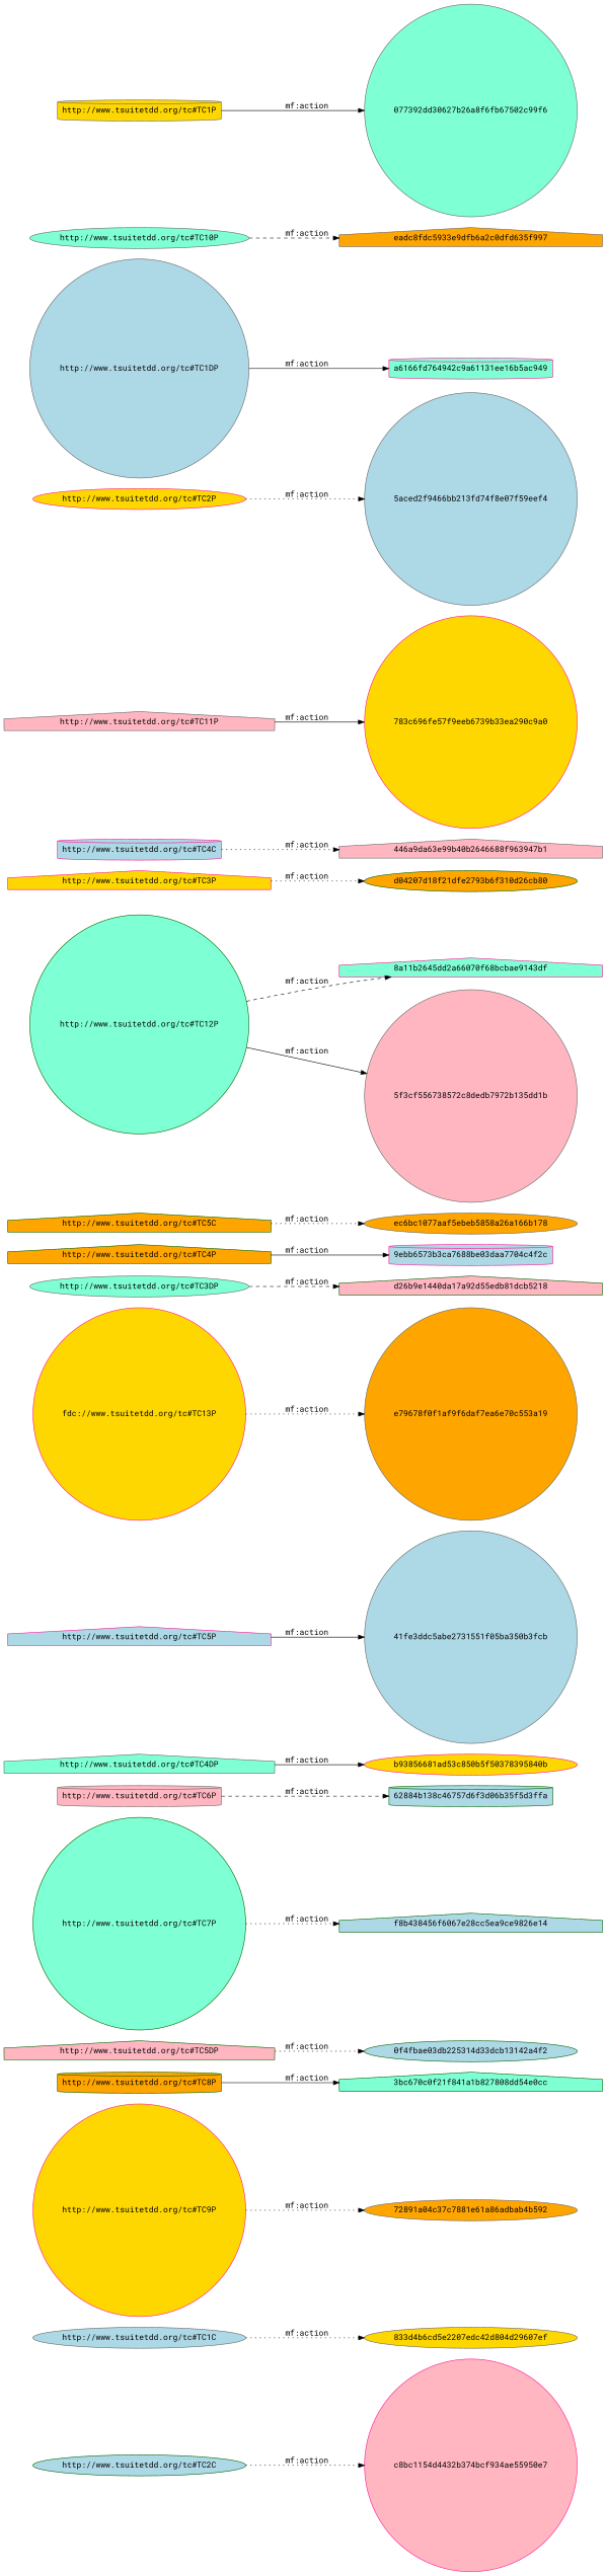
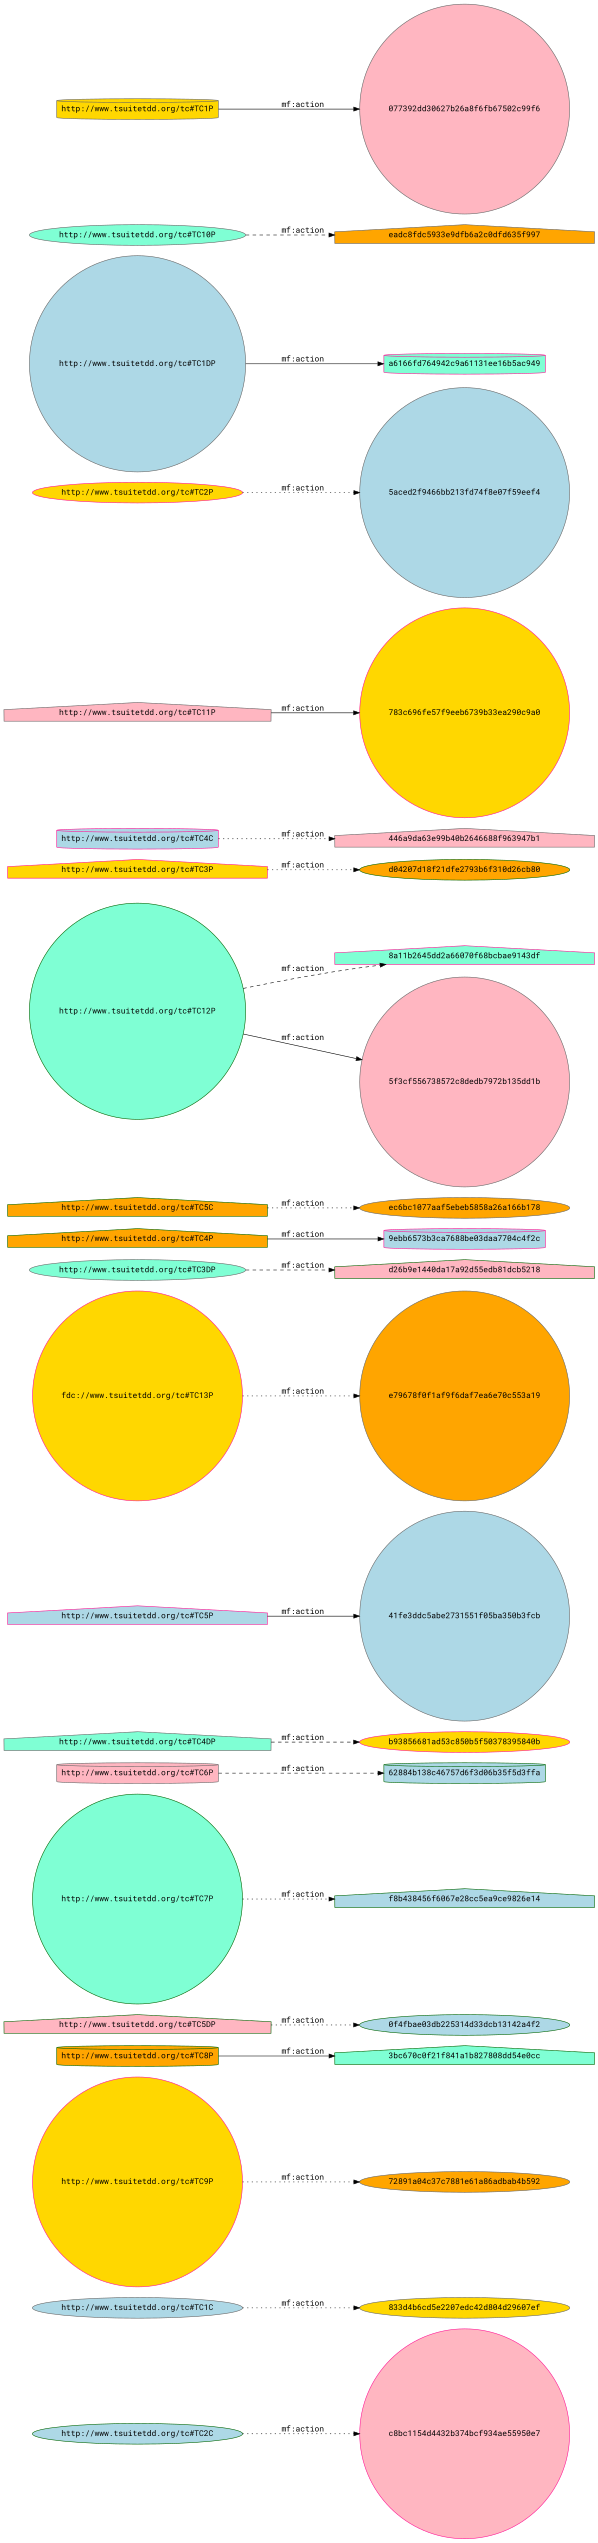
  digraph {
    fontname="Roboto Mono"
    rankdir=LR
    node [color=gray40 fillcolor=lightblue fontname="Roboto Mono" shape=house style=filled]
    edge [fontname="Roboto Mono" style=dotted]
    "http://www.tsuitetdd.org/tc#TC2C" [color=darkgreen shape=ellipse]
    c8bc1154d4432b374bcf934ae55950e7 [color=deeppink fillcolor=lightpink shape=circle]
    "http://www.tsuitetdd.org/tc#TC1C" [shape=ellipse]
    "833d4b6cd5e2207edc42d804d29607ef" [fillcolor=gold shape=ellipse]
    "http://www.tsuitetdd.org/tc#TC9P" [color=deeppink fillcolor=gold shape=circle]
    "72891a04c37c7881e61a86adbab4b592" [fillcolor=orange shape=ellipse]
    "http://www.tsuitetdd.org/tc#TC8P" [color=darkgreen fillcolor=orange shape=cylinder]
    n8 [color=darkgreen fillcolor=aquamarine label="3bc670c0f21f841a1b827808dd54e0cc"]
    "http://www.tsuitetdd.org/tc#TC5DP" [color=darkgreen fillcolor=lightpink]
    n10 [color=darkgreen label="0f4fbae03db225314d33dcb13142a4f2" shape=ellipse]
    "http://www.tsuitetdd.org/tc#TC7P" [color=darkgreen fillcolor=aquamarine shape=circle]
    f8b438456f6067e28cc5ea9ce9826e14 [color=darkgreen]
    "http://www.tsuitetdd.org/tc#TC6P" [fillcolor=lightpink shape=cylinder]
    "62884b138c46757d6f3d06b35f5d3ffa" [color=darkgreen shape=cylinder]
    "http://www.tsuitetdd.org/tc#TC4DP" [fillcolor=aquamarine]
    b93856681ad53c850b5f50378395840b [color=deeppink fillcolor=gold shape=ellipse]
    "http://www.tsuitetdd.org/tc#TC5P" [color=deeppink]
    "41fe3ddc5abe2731551f05ba350b3fcb" [shape=circle]
    n19 [color=deeppink fillcolor=gold label="fdc://www.tsuitetdd.org/tc#TC13P" shape=circle]
    e79678f0f1af9f6daf7ea6e70c553a19 [fillcolor=orange shape=circle]
    "http://www.tsuitetdd.org/tc#TC3DP" [fillcolor=aquamarine shape=ellipse]
    d26b9e1440da17a92d55edb81dcb5218 [color=darkgreen fillcolor=lightpink]
    "http://www.tsuitetdd.org/tc#TC4P" [color=darkgreen fillcolor=orange]
    "9ebb6573b3ca7688be03daa7704c4f2c" [color=deeppink shape=cylinder]
    "http://www.tsuitetdd.org/tc#TC5C" [color=darkgreen fillcolor=orange]
    ec6bc1077aaf5ebeb5858a26a166b178 [fillcolor=orange shape=ellipse]
    "http://www.tsuitetdd.org/tc#TC12P" [color=darkgreen fillcolor=aquamarine shape=circle]
    "8a11b2645dd2a66070f68bcbae9143df" [color=deeppink fillcolor=aquamarine]
    "5f3cf556738572c8dedb7972b135dd1b" [fillcolor=lightpink shape=circle]
    "http://www.tsuitetdd.org/tc#TC3P" [color=deeppink fillcolor=gold]
    d04207d18f21dfe2793b6f310d26cb80 [color=darkgreen fillcolor=orange shape=ellipse]
    "http://www.tsuitetdd.org/tc#TC4C" [color=deeppink shape=cylinder]
    "446a9da63e99b40b2646688f963947b1" [fillcolor=lightpink]
    "http://www.tsuitetdd.org/tc#TC11P" [fillcolor=lightpink]
    "783c696fe57f9eeb6739b33ea290c9a0" [color=deeppink fillcolor=gold shape=circle]
    "http://www.tsuitetdd.org/tc#TC2P" [color=deeppink fillcolor=gold shape=ellipse]
    "5aced2f9466bb213fd74f8e07f59eef4" [shape=circle]
    "http://www.tsuitetdd.org/tc#TC1DP" [shape=circle]
    a6166fd764942c9a61131ee16b5ac949 [color=deeppink fillcolor=aquamarine shape=cylinder]
    "http://www.tsuitetdd.org/tc#TC10P" [fillcolor=aquamarine shape=ellipse]
    eadc8fdc5933e9dfb6a2c0dfd635f997 [fillcolor=orange]
    "http://www.tsuitetdd.org/tc#TC1P" [fillcolor=gold shape=cylinder]
-   "077392dd30627b26a8f6fb67502c99f6" [fillcolor=aquamarine shape=circle]
+   "077392dd30627b26a8f6fb67502c99f6" [fillcolor=lightpink shape=circle]
    "http://www.tsuitetdd.org/tc#TC2C" -> c8bc1154d4432b374bcf934ae55950e7 [label="mf:action"]
    "http://www.tsuitetdd.org/tc#TC1C" -> "833d4b6cd5e2207edc42d804d29607ef" [label="mf:action"]
    "http://www.tsuitetdd.org/tc#TC9P" -> "72891a04c37c7881e61a86adbab4b592" [label="mf:action"]
    "http://www.tsuitetdd.org/tc#TC8P" -> n8 [label="mf:action" style=solid]
    "http://www.tsuitetdd.org/tc#TC5DP" -> n10 [label="mf:action"]
    "http://www.tsuitetdd.org/tc#TC7P" -> f8b438456f6067e28cc5ea9ce9826e14 [label="mf:action"]
    "http://www.tsuitetdd.org/tc#TC6P" -> "62884b138c46757d6f3d06b35f5d3ffa" [label="mf:action" style=dashed]
-   "http://www.tsuitetdd.org/tc#TC4DP" -> b93856681ad53c850b5f50378395840b [label="mf:action" style=solid]
+   "http://www.tsuitetdd.org/tc#TC4DP" -> b93856681ad53c850b5f50378395840b [label="mf:action" style=dashed]
    "http://www.tsuitetdd.org/tc#TC5P" -> "41fe3ddc5abe2731551f05ba350b3fcb" [label="mf:action" style=solid]
    n19 -> e79678f0f1af9f6daf7ea6e70c553a19 [label="mf:action"]
    "http://www.tsuitetdd.org/tc#TC3DP" -> d26b9e1440da17a92d55edb81dcb5218 [label="mf:action" style=dashed]
    "http://www.tsuitetdd.org/tc#TC4P" -> "9ebb6573b3ca7688be03daa7704c4f2c" [label="mf:action" style=solid]
    "http://www.tsuitetdd.org/tc#TC5C" -> ec6bc1077aaf5ebeb5858a26a166b178 [label="mf:action"]
    "http://www.tsuitetdd.org/tc#TC12P" -> "8a11b2645dd2a66070f68bcbae9143df" [label="mf:action" style=dashed]
    "http://www.tsuitetdd.org/tc#TC12P" -> "5f3cf556738572c8dedb7972b135dd1b" [label="mf:action" style=solid]
    "http://www.tsuitetdd.org/tc#TC3P" -> d04207d18f21dfe2793b6f310d26cb80 [label="mf:action"]
    "http://www.tsuitetdd.org/tc#TC4C" -> "446a9da63e99b40b2646688f963947b1" [label="mf:action"]
    "http://www.tsuitetdd.org/tc#TC11P" -> "783c696fe57f9eeb6739b33ea290c9a0" [label="mf:action" style=solid]
    "http://www.tsuitetdd.org/tc#TC2P" -> "5aced2f9466bb213fd74f8e07f59eef4" [label="mf:action"]
    "http://www.tsuitetdd.org/tc#TC1DP" -> a6166fd764942c9a61131ee16b5ac949 [label="mf:action" style=solid]
    "http://www.tsuitetdd.org/tc#TC10P" -> eadc8fdc5933e9dfb6a2c0dfd635f997 [label="mf:action" style=dashed]
    "http://www.tsuitetdd.org/tc#TC1P" -> "077392dd30627b26a8f6fb67502c99f6" [label="mf:action" style=solid]
  }
